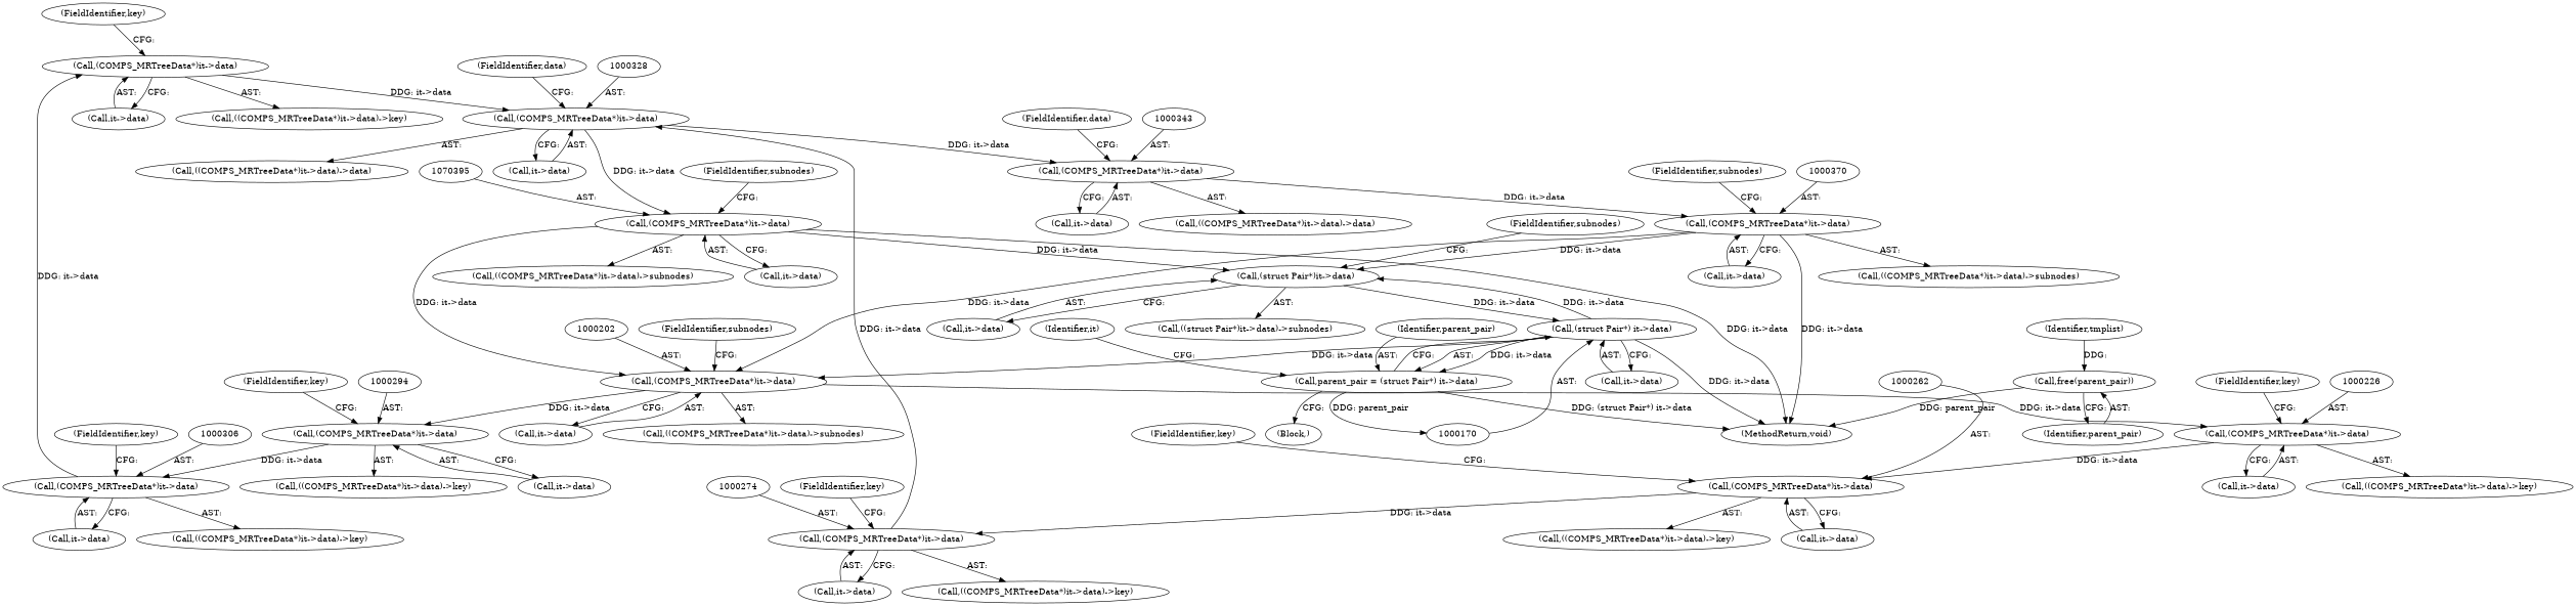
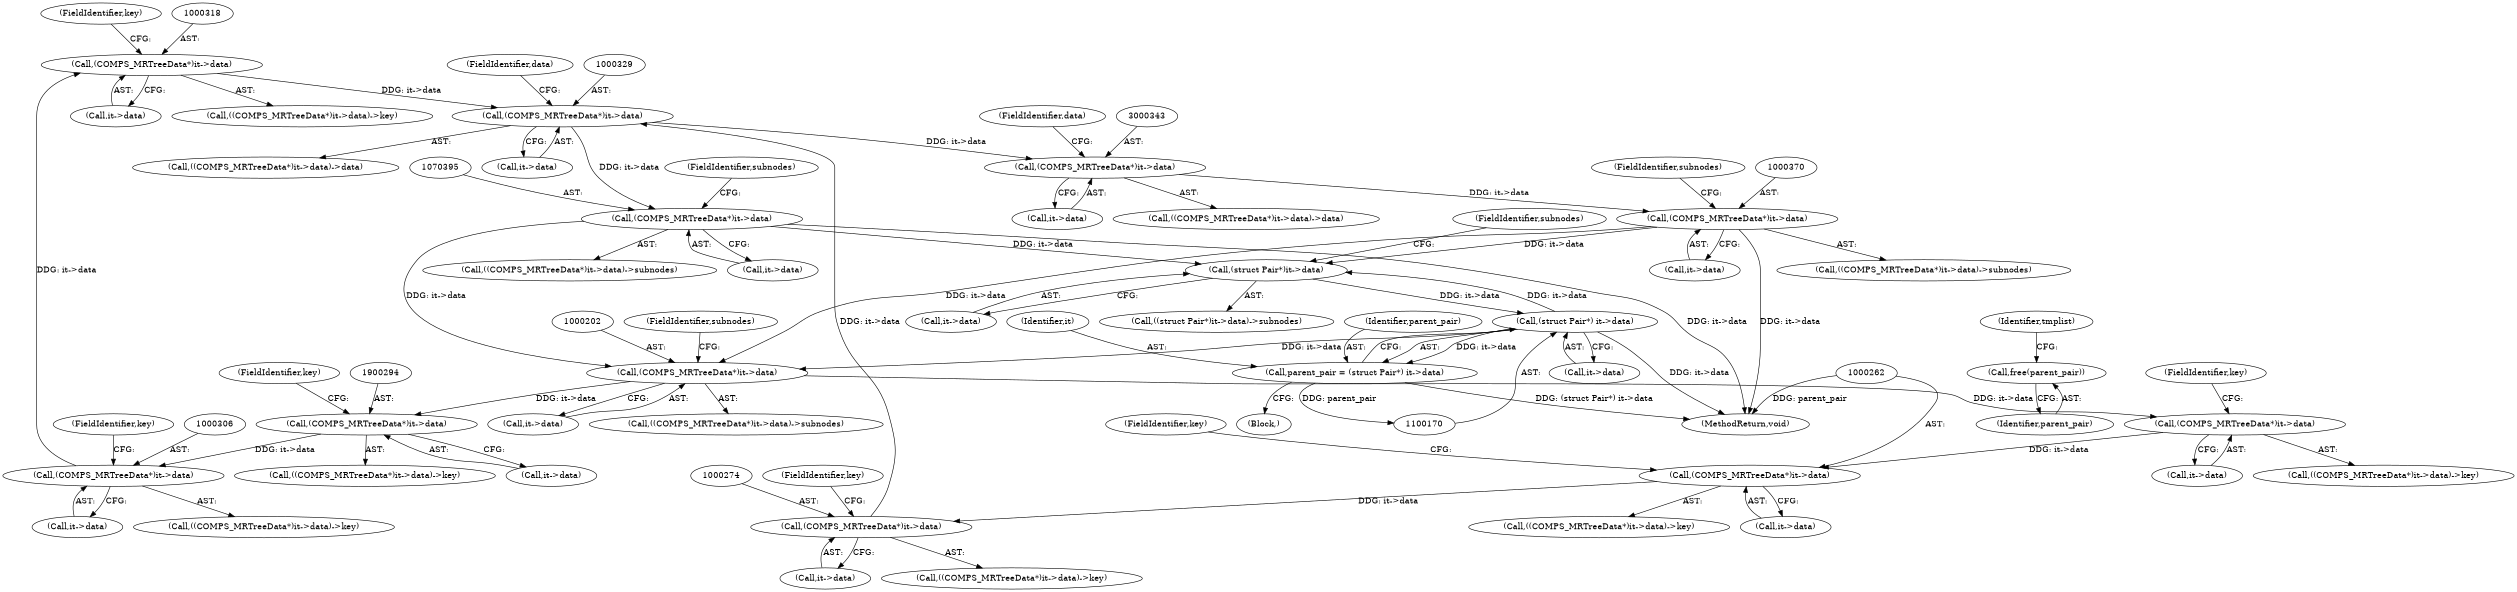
  digraph {
    n1 [label="(Call,(COMPS_MRTreeData*)it->data)"]
    n2 [label="(Call,(COMPS_MRTreeData*)it->data)"]
    n3 [label="(Call,((COMPS_MRTreeData*)it->data)->key)"]
    n4 [label="(Call,it->data)"]
    n5 [label="(Call,(COMPS_MRTreeData*)it->data)"]
    n6 [label="(Call,(COMPS_MRTreeData*)it->data)"]
    n7 [label="(Call,it->data)"]
    n8 [label="(Call,((COMPS_MRTreeData*)it->data)->data)"]
    n9 [label="(Call,(COMPS_MRTreeData*)it->data)"]
    n10 [label="(Call,((COMPS_MRTreeData*)it->data)->key)"]
    n11 [label="(Call,it->data)"]
    n12 [label="(Call,(COMPS_MRTreeData*)it->data)"]
    n13 [label="(Call,((COMPS_MRTreeData*)it->data)->key)"]
    n14 [label="(Call,it->data)"]
    n15 [label="(Call,(COMPS_MRTreeData*)it->data)"]
    n16 [label="(Call,(COMPS_MRTreeData*)it->data)"]
    n17 [label="(Call,it->data)"]
    n18 [label="(Call,((COMPS_MRTreeData*)it->data)->subnodes)"]
    n19 [label="(Call,(COMPS_MRTreeData*)it->data)"]
    n20 [label="(Call,it->data)"]
    n21 [label="(Call,((COMPS_MRTreeData*)it->data)->key)"]
    n22 [label="(Call,(struct Pair*)it->data)"]
    n23 [label="(Call,((COMPS_MRTreeData*)it->data)->subnodes)"]
    n24 [label="(MethodReturn,void)"]
    n25 [label="(Call,it->data)"]
    n26 [label="(Call,(struct Pair*) it->data)"]
    n27 [label="(Call,((struct Pair*)it->data)->subnodes)"]
    n28 [label="(Call,it->data)"]
    n29 [label="(Call,(COMPS_MRTreeData*)it->data)"]
    n30 [label="(Call,it->data)"]
    n31 [label="(Call,((COMPS_MRTreeData*)it->data)->data)"]
    n32 [label="(Call,(COMPS_MRTreeData*)it->data)"]
    n33 [label="(Call,it->data)"]
    n34 [label="(Call,((COMPS_MRTreeData*)it->data)->key)"]
    n35 [label="(Call,((COMPS_MRTreeData*)it->data)->key)"]
    n36 [label="(Call,it->data)"]
    n37 [label="(Call,parent_pair = (struct Pair*) it->data)"]
    n38 [label="(Call,it->data)"]
    n39 [label="(Block,)"]
-   1000170
+   1000170 [label=1100170]
    n41 [label="(Call,it->data)"]
    n42 [label="(Call,((COMPS_MRTreeData*)it->data)->subnodes)"]
    n43 [label="(Call,free(parent_pair))"]
    n44 [label="(Identifier,parent_pair)"]
    n45 [label="(Identifier,it)"]
    n46 [label="(Identifier,tmplist)"]
    n47 [label="(FieldIdentifier,key)"]
    n48 [label="(FieldIdentifier,subnodes)"]
    n49 [label="(FieldIdentifier,key)"]
    n50 [label="(FieldIdentifier,data)"]
    n51 [label="(FieldIdentifier,subnodes)"]
    n52 [label="(FieldIdentifier,data)"]
    n53 [label="(FieldIdentifier,subnodes)"]
    n54 [label="(FieldIdentifier,key)"]
    n55 [label="(FieldIdentifier,subnodes)"]
    n56 [label="(FieldIdentifier,key)"]
    n57 [label="(FieldIdentifier,key)"]
    n58 [label="(FieldIdentifier,key)"]
    n59 [label="(Identifier,parent_pair)"]
+   1000318
    1000306
-   1000294
+   1000294 [label=1900294]
    1000202
    n64 [label=1070395]
-   1000329 [label=1000328]
+   1000329
    1000274
    1000262
-   1000226
    1000370
-   1000343
+   1000343 [label=3000343]
    n1 -> n2 [label="DDG: it->data"]
    n1 -> n3 [label="AST: "]
    n1 -> n4 [label="CFG: "]
    n2 -> n5 [label="DDG: it->data"]
    n2 -> n6 [label="DDG: it->data"]
    n2 -> n7 [label="CFG: "]
    n2 -> n8 [label="AST: "]
    n4 -> n1 [label="AST: "]
    n5 -> n15 [label="DDG: it->data"]
    n5 -> n22 [label="DDG: it->data"]
    n5 -> n23 [label="AST: "]
    n5 -> n24 [label="DDG: it->data"]
    n5 -> n25 [label="CFG: "]
    n6 -> n29 [label="DDG: it->data"]
    n6 -> n30 [label="CFG: "]
    n6 -> n31 [label="AST: "]
    n7 -> n2 [label="AST: "]
    n9 -> n1 [label="DDG: it->data"]
    n9 -> n10 [label="AST: "]
    n9 -> n11 [label="CFG: "]
    n11 -> n9 [label="AST: "]
    n12 -> n9 [label="DDG: it->data"]
    n12 -> n13 [label="AST: "]
    n12 -> n14 [label="CFG: "]
    n14 -> n12 [label="AST: "]
    n15 -> n12 [label="DDG: it->data"]
    n15 -> n16 [label="DDG: it->data"]
    n15 -> n17 [label="CFG: "]
    n15 -> n18 [label="AST: "]
    n16 -> n19 [label="DDG: it->data"]
    n16 -> n20 [label="CFG: "]
    n16 -> n21 [label="AST: "]
    n17 -> n15 [label="AST: "]
    n19 -> n32 [label="DDG: it->data"]
    n19 -> n35 [label="AST: "]
    n19 -> n36 [label="CFG: "]
    n20 -> n16 [label="AST: "]
    n22 -> n26 [label="DDG: it->data"]
    n22 -> n27 [label="AST: "]
    n22 -> n28 [label="CFG: "]
    n25 -> n5 [label="AST: "]
    n26 -> n15 [label="DDG: it->data"]
    n26 -> n22 [label="DDG: it->data"]
    n26 -> n24 [label="DDG: it->data"]
    n26 -> n37 [label="AST: "]
    n26 -> n37 [label="DDG: it->data"]
    n26 -> n38 [label="CFG: "]
    n28 -> n22 [label="AST: "]
    n29 -> n15 [label="DDG: it->data"]
    n29 -> n22 [label="DDG: it->data"]
    n29 -> n24 [label="DDG: it->data"]
    n29 -> n41 [label="CFG: "]
    n29 -> n42 [label="AST: "]
    n30 -> n6 [label="AST: "]
    n32 -> n2 [label="DDG: it->data"]
    n32 -> n33 [label="CFG: "]
    n32 -> n34 [label="AST: "]
    n33 -> n32 [label="AST: "]
    n36 -> n19 [label="AST: "]
    n37 -> n24 [label="DDG: (struct Pair*) it->data"]
    n37 -> n26 [label="CFG: "]
    n37 -> n39 [label="CFG: "]
    n37 -> 1000170 [label="DDG: parent_pair"]
    n38 -> n26 [label="AST: "]
    1000170 -> n26 [label="AST: "]
    n41 -> n29 [label="AST: "]
-   n43 -> n24 [label="DDG: parent_pair"]
+   1000262 -> n24 [label="DDG: parent_pair"]
    n43 -> n44 [label="CFG: "]
    n44 -> n43 [label="AST: "]
-   n45 -> n37 [label="CFG: "]
-   n46 -> n43 [label="DDG: "]
+   n45 -> n37 [label="AST: "]
+   n46 -> n43 [label="CFG: "]
    n47 -> n9 [label="CFG: "]
    n48 -> n22 [label="CFG: "]
    n49 -> n12 [label="CFG: "]
    n50 -> n6 [label="CFG: "]
    n51 -> n5 [label="CFG: "]
    n52 -> n2 [label="CFG: "]
    n53 -> n29 [label="CFG: "]
    n54 -> n32 [label="CFG: "]
    n55 -> n15 [label="CFG: "]
    n56 -> n19 [label="CFG: "]
    n57 -> n16 [label="CFG: "]
    n58 -> n1 [label="CFG: "]
    n59 -> n37 [label="AST: "]
+   1000318 -> n1 [label="AST: "]
    1000306 -> n9 [label="AST: "]
    1000294 -> n12 [label="AST: "]
    1000202 -> n15 [label="AST: "]
    n64 -> n5 [label="AST: "]
    1000329 -> n2 [label="AST: "]
    1000274 -> n32 [label="AST: "]
    1000262 -> n19 [label="AST: "]
-   1000226 -> n16 [label="AST: "]
    1000370 -> n29 [label="AST: "]
    1000343 -> n6 [label="AST: "]
  }
